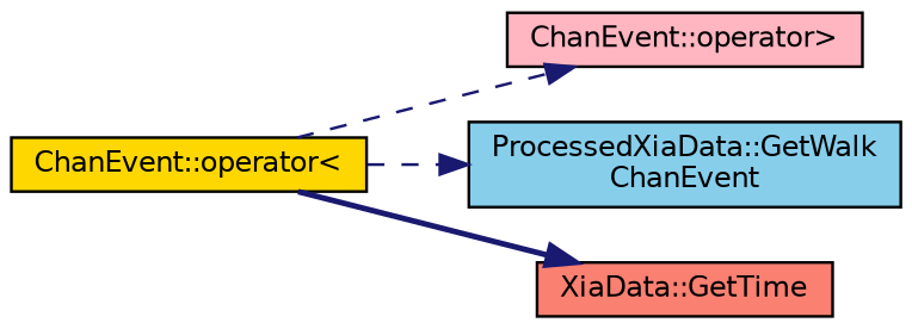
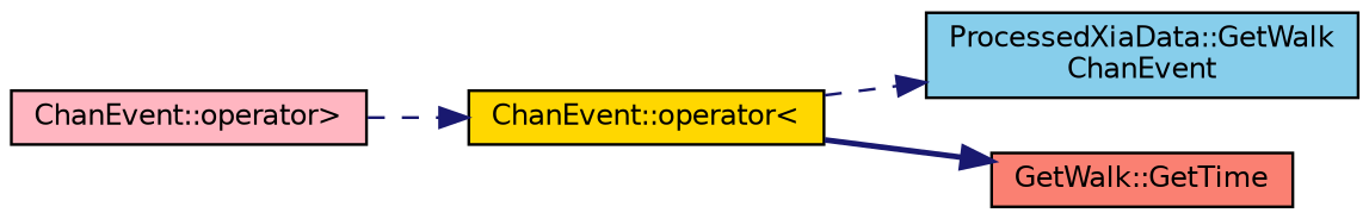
  digraph {
    rankdir=LR
    node [color=black fontname=Helvetica fontsize=10 shape=record style=filled]
    edge [color=midnightblue fontname=Helvetica fontsize=10 labelfontname=Helvetica labelfontsize=10 style=dashed]
    n1 [fillcolor=lightpink fontcolor=black height=0.2 label="ChanEvent::operator\>" width=0.4]
    n2 [fillcolor=gold height=0.2 label="ChanEvent::operator\<" width=0.4]
    n3 [fillcolor=skyblue height=0.2 label="ProcessedXiaData::GetWalk\lChanEvent" width=0.4]
-   n4 [fillcolor=salmon height=0.2 label="XiaData::GetTime" width=0.4]
-   n2 -> n1
+   n4 [fillcolor=salmon height=0.2 label="GetWalk::GetTime" width=0.4]
+   n1 -> n2
    n2 -> n3
    n2 -> n4 [style=bold]
  }
